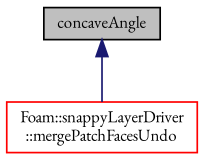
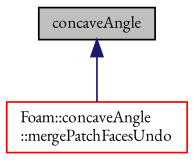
  digraph {
    rankdir=TB
    fontname="EB Garamond"
    node [fontname="EB Garamond" fontsize=10 shape=record]
    n1 [color=black fillcolor=grey75 fontcolor=black height=0.2 label=concaveAngle style=filled width=0.4]
-   n2 [color=red height=0.2 label="Foam::snappyLayerDriver\l::mergePatchFacesUndo" width=0.4]
+   n2 [color=red height=0.2 label="Foam::concaveAngle\l::mergePatchFacesUndo" width=0.4]
    n1 -> n2 [color=midnightblue dir=back fontname="EB Garamond" fontsize=10 labelfontname=Helvetica labelfontsize=10 style=solid]
  }
